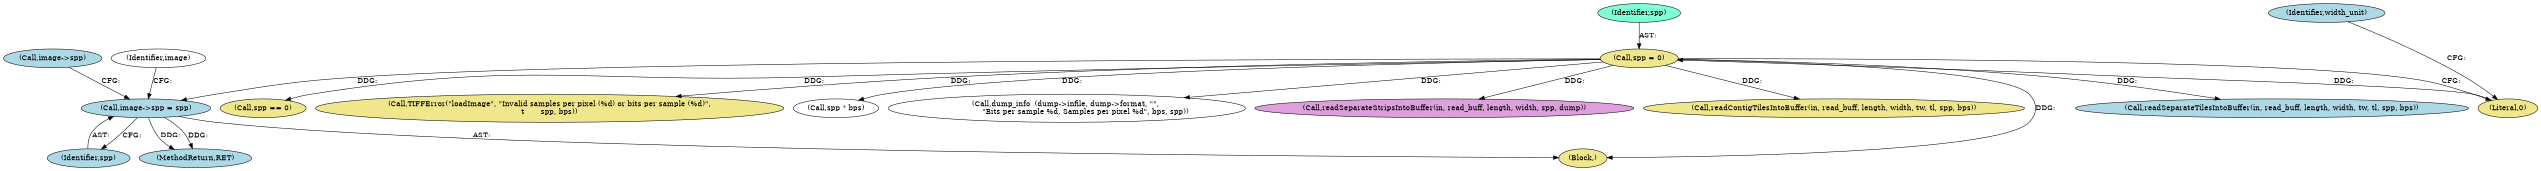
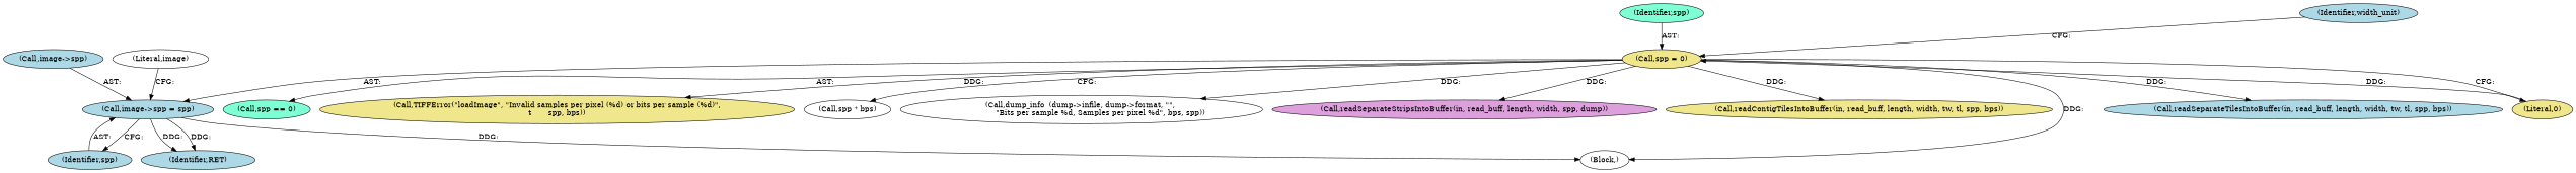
  digraph {
    node [fillcolor=lightblue style=filled]
    n1 [label="(Call,image->spp = spp)"]
-   n2 [fillcolor=khaki label="(Block,)"]
+   n2 [fillcolor=white label="(Block,)"]
    n3 [label="(Identifier,spp)"]
-   n4 [label="(MethodReturn,RET)"]
+   n4 [label="(Identifier,RET)"]
    n5 [fillcolor=khaki label="(Call,spp = 0)"]
    n6 [label="(Call,readSeparateTilesIntoBuffer(in, read_buff, length, width, tw, tl, spp, bps))"]
    n7 [fillcolor=khaki label="(Literal,0)"]
-   n8 [fillcolor=khaki label="(Call,spp == 0)"]
+   n8 [fillcolor=aquamarine label="(Call,spp == 0)"]
    n9 [fillcolor=khaki label="(Call,TIFFError(\"loadImage\", \"Invalid samples per pixel (%d) or bits per sample (%d)\",\n\t       spp, bps))"]
    n10 [fillcolor=white label="(Call,spp * bps)"]
    n11 [fillcolor=white label="(Call,dump_info  (dump->infile, dump->format, \"\", \n                \"Bits per sample %d, Samples per pixel %d\", bps, spp))"]
    n12 [fillcolor=plum label="(Call,readSeparateStripsIntoBuffer(in, read_buff, length, width, spp, dump))"]
    n13 [fillcolor=khaki label="(Call,readContigTilesIntoBuffer(in, read_buff, length, width, tw, tl, spp, bps))"]
    n14 [label="(Call,image->spp)"]
    n15 [label="(Identifier,width_unit)"]
    n16 [fillcolor=aquamarine label="(Identifier,spp)"]
-   n17 [fillcolor=white label="(Identifier,image)"]
-   n1 -> n2 [label="AST: "]
+   n17 [fillcolor=white label="(Literal,image)"]
+   n1 -> n2 [label="DDG: "]
    n1 -> n3 [label="CFG: "]
    n1 -> n4 [label="DDG: "]
    n1 -> n4 [label="DDG: "]
    n3 -> n1 [label="AST: "]
-   n5 -> n1 [label="DDG: "]
+   n5 -> n1 [label="AST: "]
    n5 -> n2 [label="DDG: "]
    n5 -> n6 [label="DDG: "]
    n5 -> n7 [label="CFG: "]
-   n5 -> n8 [label="DDG: "]
+   n5 -> n8 [label="AST: "]
    n5 -> n9 [label="DDG: "]
-   n5 -> n10 [label="DDG: "]
+   n5 -> n10 [label="CFG: "]
    n5 -> n11 [label="DDG: "]
    n5 -> n12 [label="DDG: "]
    n5 -> n13 [label="DDG: "]
    n7 -> n5 [label="DDG: "]
-   n14 -> n1 [label="CFG: "]
-   n15 -> n7 [label="CFG: "]
+   n14 -> n1 [label="AST: "]
+   n15 -> n5 [label="CFG: "]
    n16 -> n5 [label="AST: "]
    n17 -> n1 [label="CFG: "]
  }
